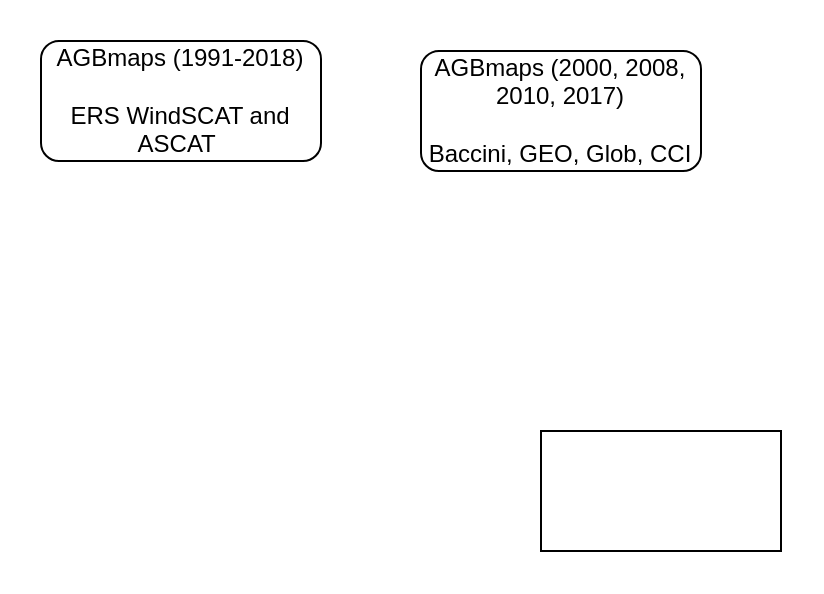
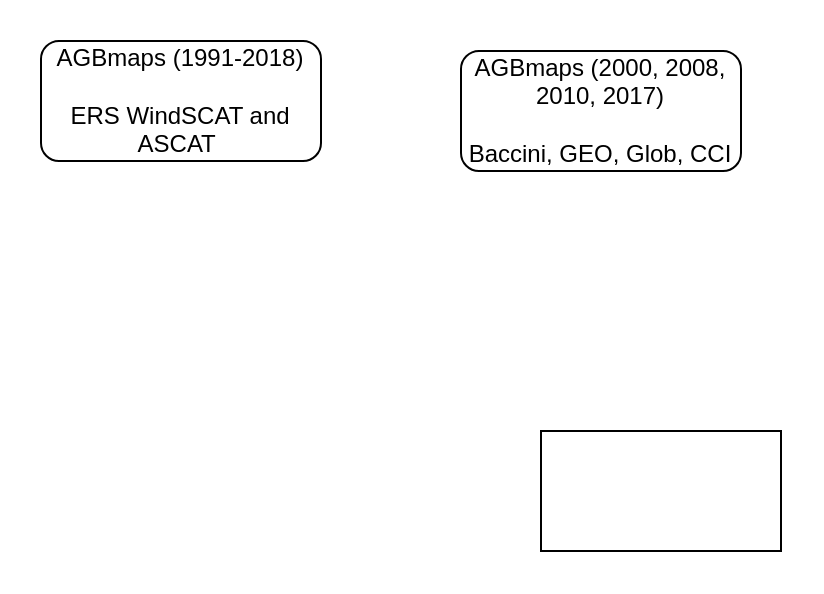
  <mxCell id="0" />
  <mxCell id="1" parent="0" />
  <mxCell id="2" value="" style="rounded=0;whiteSpace=wrap;html=1;" vertex="1" parent="1"><mxGeometry x="270" y="215" width="120" height="60" as="geometry" /></mxCell>
  <mxCell id="3" value="AGBmaps (1991-2018)&lt;br&gt;&lt;br&gt;ERS WindSCAT and ASCAT&amp;nbsp;" style="rounded=1;whiteSpace=wrap;html=1;" vertex="1" parent="1"><mxGeometry x="20" y="20" width="140" height="60" as="geometry" /></mxCell>
- <mxCell id="4" value="AGBmaps (2000, 2008, 2010, 2017)&lt;br&gt;&lt;br&gt;Baccini, GEO, Glob, CCI&lt;br&gt;" style="rounded=1;whiteSpace=wrap;html=1;" vertex="1" parent="1"><mxGeometry x="210" y="25" width="140" height="60" as="geometry" /></mxCell>
+ <mxCell id="4" value="AGBmaps (2000, 2008, 2010, 2017)&lt;br&gt;&lt;br&gt;Baccini, GEO, Glob, CCI&lt;br&gt;" style="rounded=1;whiteSpace=wrap;html=1;" vertex="1" parent="1"><mxGeometry x="230" y="25" width="140" height="60" as="geometry" /></mxCell>
